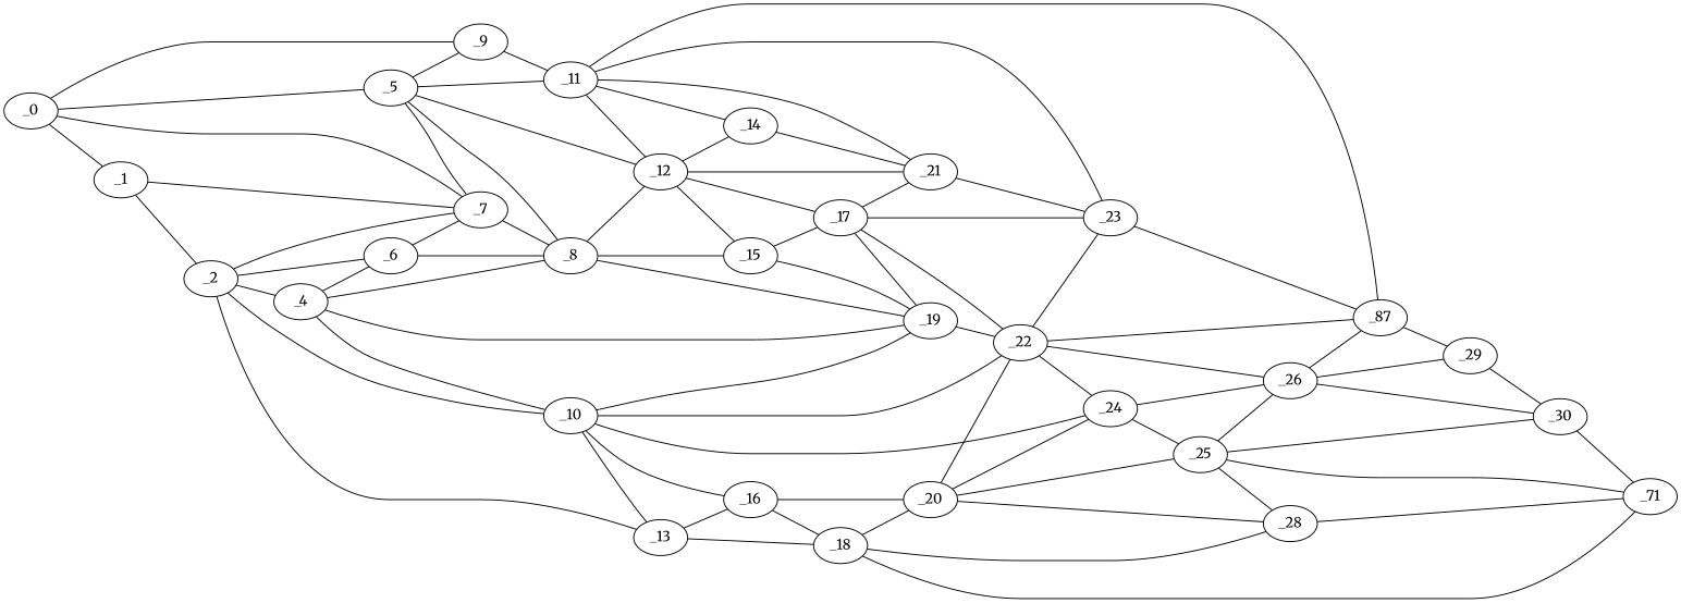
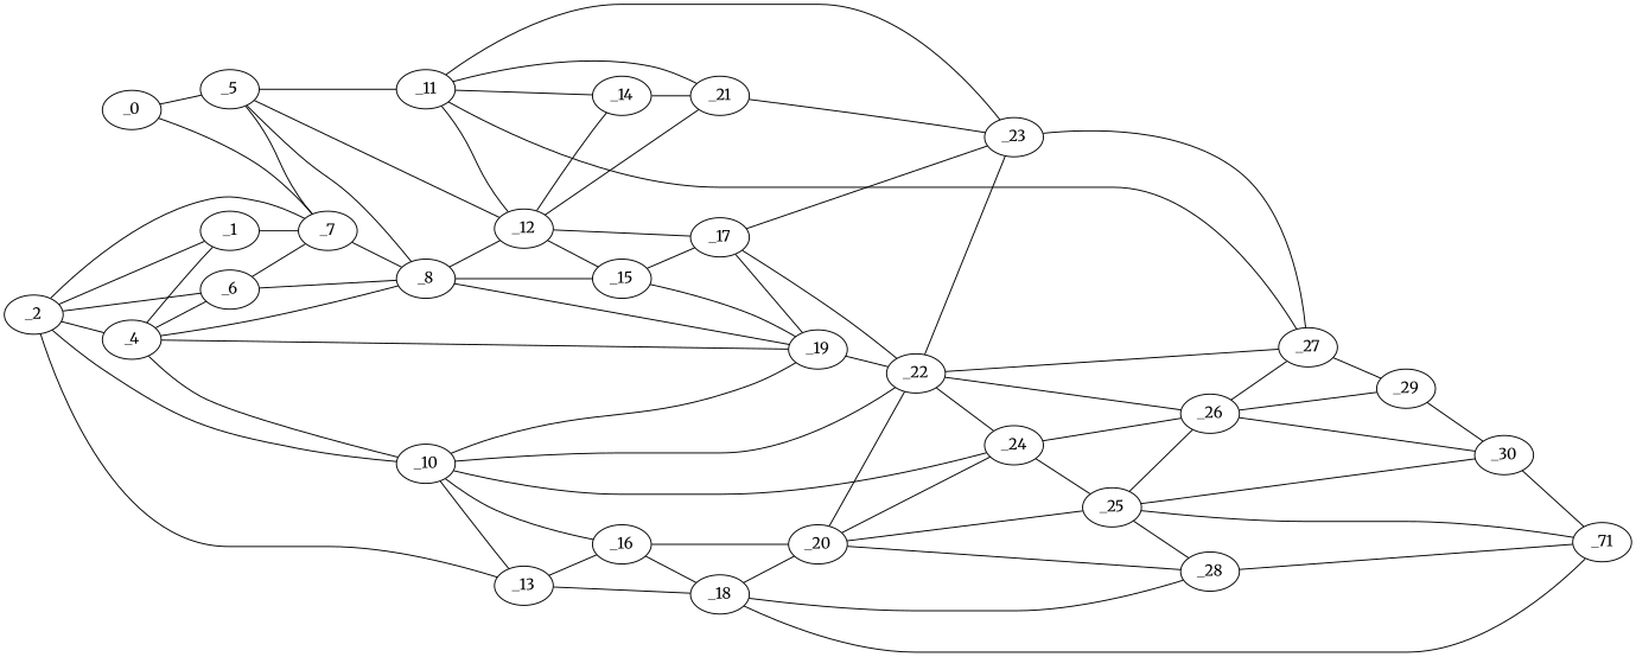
  graph {
    fontname=Merriweather
    rankdir=LR
    node [fontname=Merriweather x=49 y=88]
    edge [fontname=Merriweather valence=2]
    _0 [x=13 y=86]
    _1 [x=15 y=73]
    _5 [y=92]
    _7 [x=51 y=79]
-   _9 [x=63 y=114]
    _2 [x=22 y=62]
    _8 [x=62 y=78]
    _11 [x=73 y=107]
    _12 [x=74]
    _4 [y=57]
    _6 [x=50 y=68]
    _10 [x=73 y=20]
    _13 [x=77 y=11]
    _19 [x=88 y=59]
    _15 [x=81 y=75]
    _14 [x=78 y=98]
    _21 [x=91]
    _23 [x=101 y=83]
-   _27 [x=112 y=74 label=_87]
+   _27 [x=112 y=74]
    _17 [x=87 y=77]
    _16 [x=84 y=19]
    _22 [x=93 y=56]
    _24 [x=103 y=45]
    _18 [x=88 y=13]
    _20 [x=91 y=22]
    _28 [x=114 y=24]
    _25 [x=109 y=42]
    _26 [x=112 y=60]
    n29 [label=_71 x=119 y=24]
    _29 [x=116 y=63]
    _30 [x=118 y=45]
-   _0 -- _1 [valence=1]
+   _4 -- _1 [valence=1]
    _0 -- _5
    _0 -- _7
-   _0 -- _9 [valence=1]
    _1 -- _7
    _1 -- _2 [valence=1]
    _5 -- _7 [valence=1]
-   _5 -- _9
    _5 -- _8
    _5 -- _11 [valence=1]
    _5 -- _12 [valence=1]
    _7 -- _8
-   _9 -- _11 [valence=1]
    _2 -- _7
    _2 -- _4
    _2 -- _6
    _2 -- _10
    _2 -- _13 [valence=1]
    _8 -- _12
    _8 -- _19
    _8 -- _15 [valence=1]
    _11 -- _12 [valence=1]
    _11 -- _14
    _11 -- _21 [valence=1]
    _11 -- _23
    _11 -- _27 [valence=1]
    _12 -- _15 [valence=1]
    _12 -- _14
    _12 -- _21
    _12 -- _17
    _4 -- _8
    _4 -- _6 [valence=1]
    _4 -- _10 [valence=1]
    _4 -- _19 [valence=1]
    _6 -- _7 [valence=1]
    _6 -- _8
    _10 -- _13 [valence=1]
    _10 -- _19
    _10 -- _16 [valence=1]
    _10 -- _22
    _10 -- _24
    _13 -- _16 [valence=1]
    _13 -- _18 [valence=1]
    _19 -- _22
    _15 -- _19
    _15 -- _17
    _14 -- _21 [valence=1]
    _21 -- _23
    _23 -- _27
    _27 -- _29 [valence=1]
    _17 -- _19 [valence=1]
-   _17 -- _21 [valence=1]
    _17 -- _23
    _17 -- _22
    _16 -- _18
    _16 -- _20
    _22 -- _23 [valence=1]
    _22 -- _27
    _22 -- _24
    _22 -- _26
    _24 -- _25
    _24 -- _26
    _18 -- _20
    _18 -- _28
    _18 -- n29 [valence=1]
    _20 -- _22 [valence=1]
    _20 -- _24
    _20 -- _28
    _20 -- _25
    _28 -- n29
    _25 -- _28
    _25 -- _26
    _25 -- n29
    _25 -- _30
    _26 -- _27
    _26 -- _29
    _26 -- _30
    _29 -- _30 [valence=1]
    _30 -- n29 [valence=1]
  }
